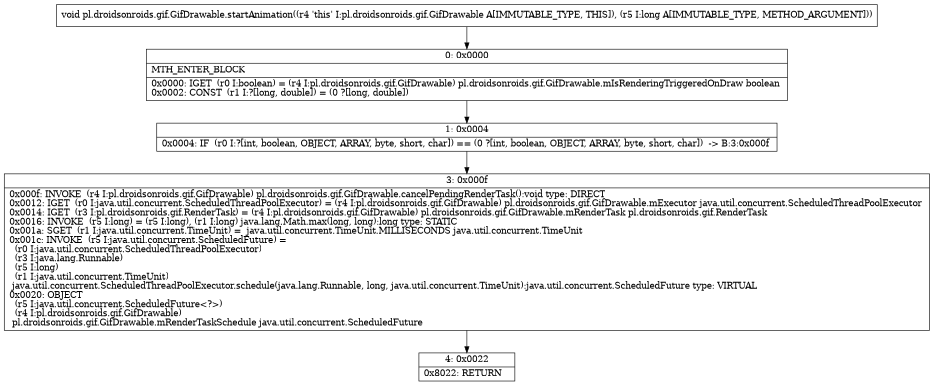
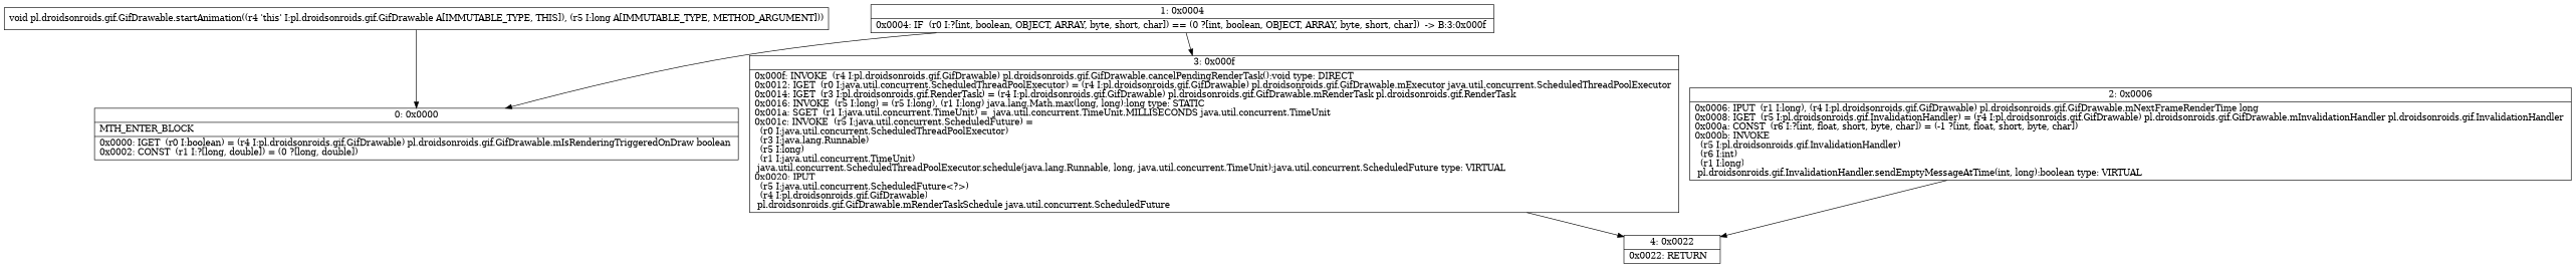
  digraph {
    node [shape=record]
    n1 [label="{0\:\ 0x0000|MTH_ENTER_BLOCK\l|0x0000: IGET  (r0 I:boolean) = (r4 I:pl.droidsonroids.gif.GifDrawable) pl.droidsonroids.gif.GifDrawable.mIsRenderingTriggeredOnDraw boolean \l0x0002: CONST  (r1 I:?[long, double]) = (0 ?[long, double]) \l}"]
    n2 [label="{1\:\ 0x0004|0x0004: IF  (r0 I:?[int, boolean, OBJECT, ARRAY, byte, short, char]) == (0 ?[int, boolean, OBJECT, ARRAY, byte, short, char])  \-\> B:3:0x000f \l}"]
-   n3 [label="{3\:\ 0x000f|0x000f: INVOKE  (r4 I:pl.droidsonroids.gif.GifDrawable) pl.droidsonroids.gif.GifDrawable.cancelPendingRenderTask():void type: DIRECT \l0x0012: IGET  (r0 I:java.util.concurrent.ScheduledThreadPoolExecutor) = (r4 I:pl.droidsonroids.gif.GifDrawable) pl.droidsonroids.gif.GifDrawable.mExecutor java.util.concurrent.ScheduledThreadPoolExecutor \l0x0014: IGET  (r3 I:pl.droidsonroids.gif.RenderTask) = (r4 I:pl.droidsonroids.gif.GifDrawable) pl.droidsonroids.gif.GifDrawable.mRenderTask pl.droidsonroids.gif.RenderTask \l0x0016: INVOKE  (r5 I:long) = (r5 I:long), (r1 I:long) java.lang.Math.max(long, long):long type: STATIC \l0x001a: SGET  (r1 I:java.util.concurrent.TimeUnit) =  java.util.concurrent.TimeUnit.MILLISECONDS java.util.concurrent.TimeUnit \l0x001c: INVOKE  (r5 I:java.util.concurrent.ScheduledFuture) = \l  (r0 I:java.util.concurrent.ScheduledThreadPoolExecutor)\l  (r3 I:java.lang.Runnable)\l  (r5 I:long)\l  (r1 I:java.util.concurrent.TimeUnit)\l java.util.concurrent.ScheduledThreadPoolExecutor.schedule(java.lang.Runnable, long, java.util.concurrent.TimeUnit):java.util.concurrent.ScheduledFuture type: VIRTUAL \l0x0020: OBJECT  \l  (r5 I:java.util.concurrent.ScheduledFuture\<?\>)\l  (r4 I:pl.droidsonroids.gif.GifDrawable)\l pl.droidsonroids.gif.GifDrawable.mRenderTaskSchedule java.util.concurrent.ScheduledFuture \l}"]
-   n5 [label="{4\:\ 0x0022|0x8022: RETURN   \l}"]
+   n3 [label="{3\:\ 0x000f|0x000f: INVOKE  (r4 I:pl.droidsonroids.gif.GifDrawable) pl.droidsonroids.gif.GifDrawable.cancelPendingRenderTask():void type: DIRECT \l0x0012: IGET  (r0 I:java.util.concurrent.ScheduledThreadPoolExecutor) = (r4 I:pl.droidsonroids.gif.GifDrawable) pl.droidsonroids.gif.GifDrawable.mExecutor java.util.concurrent.ScheduledThreadPoolExecutor \l0x0014: IGET  (r3 I:pl.droidsonroids.gif.RenderTask) = (r4 I:pl.droidsonroids.gif.GifDrawable) pl.droidsonroids.gif.GifDrawable.mRenderTask pl.droidsonroids.gif.RenderTask \l0x0016: INVOKE  (r5 I:long) = (r5 I:long), (r1 I:long) java.lang.Math.max(long, long):long type: STATIC \l0x001a: SGET  (r1 I:java.util.concurrent.TimeUnit) =  java.util.concurrent.TimeUnit.MILLISECONDS java.util.concurrent.TimeUnit \l0x001c: INVOKE  (r5 I:java.util.concurrent.ScheduledFuture) = \l  (r0 I:java.util.concurrent.ScheduledThreadPoolExecutor)\l  (r3 I:java.lang.Runnable)\l  (r5 I:long)\l  (r1 I:java.util.concurrent.TimeUnit)\l java.util.concurrent.ScheduledThreadPoolExecutor.schedule(java.lang.Runnable, long, java.util.concurrent.TimeUnit):java.util.concurrent.ScheduledFuture type: VIRTUAL \l0x0020: IPUT  \l  (r5 I:java.util.concurrent.ScheduledFuture\<?\>)\l  (r4 I:pl.droidsonroids.gif.GifDrawable)\l pl.droidsonroids.gif.GifDrawable.mRenderTaskSchedule java.util.concurrent.ScheduledFuture \l}"]
+   n4 [label="{2\:\ 0x0006|0x0006: IPUT  (r1 I:long), (r4 I:pl.droidsonroids.gif.GifDrawable) pl.droidsonroids.gif.GifDrawable.mNextFrameRenderTime long \l0x0008: IGET  (r5 I:pl.droidsonroids.gif.InvalidationHandler) = (r4 I:pl.droidsonroids.gif.GifDrawable) pl.droidsonroids.gif.GifDrawable.mInvalidationHandler pl.droidsonroids.gif.InvalidationHandler \l0x000a: CONST  (r6 I:?[int, float, short, byte, char]) = (\-1 ?[int, float, short, byte, char]) \l0x000b: INVOKE  \l  (r5 I:pl.droidsonroids.gif.InvalidationHandler)\l  (r6 I:int)\l  (r1 I:long)\l pl.droidsonroids.gif.InvalidationHandler.sendEmptyMessageAtTime(int, long):boolean type: VIRTUAL \l}"]
+   n5 [label="{4\:\ 0x0022|0x0022: RETURN   \l}"]
    n6 [label="{void pl.droidsonroids.gif.GifDrawable.startAnimation((r4 'this' I:pl.droidsonroids.gif.GifDrawable A[IMMUTABLE_TYPE, THIS]), (r5 I:long A[IMMUTABLE_TYPE, METHOD_ARGUMENT])) }"]
-   n1 -> n2
+   n2 -> n1
    n2 -> n3
    n3 -> n5
+   n4 -> n5
    n6 -> n1
  }
